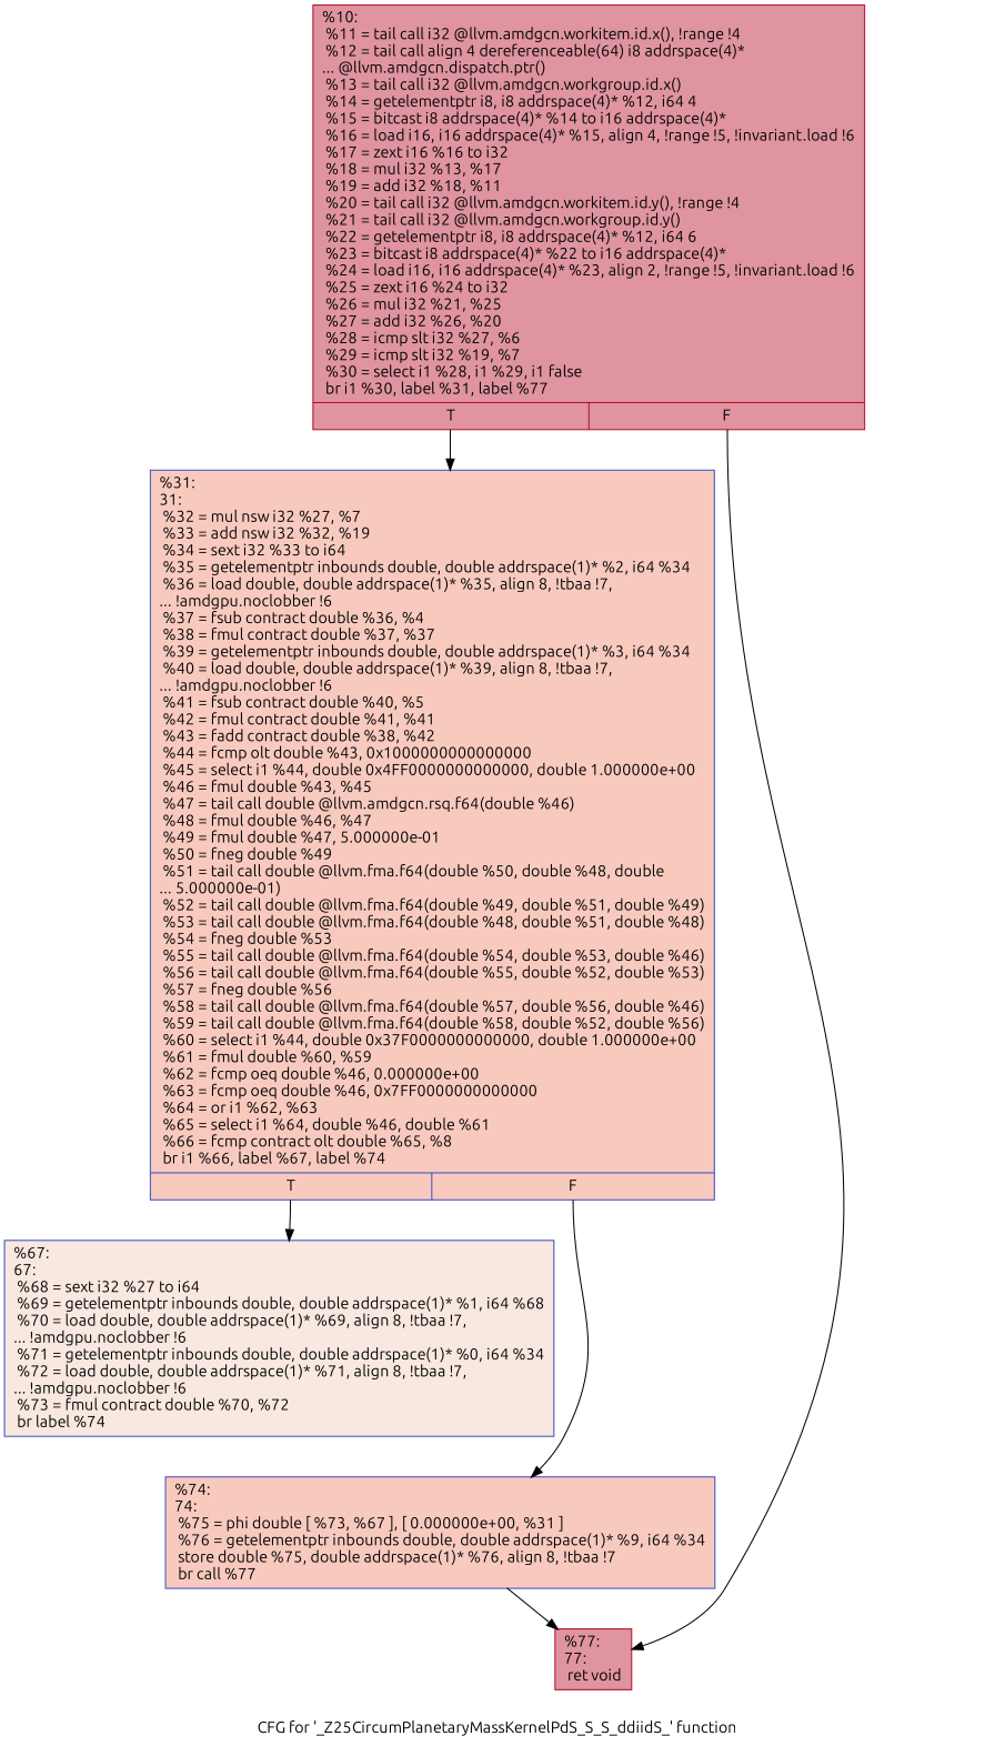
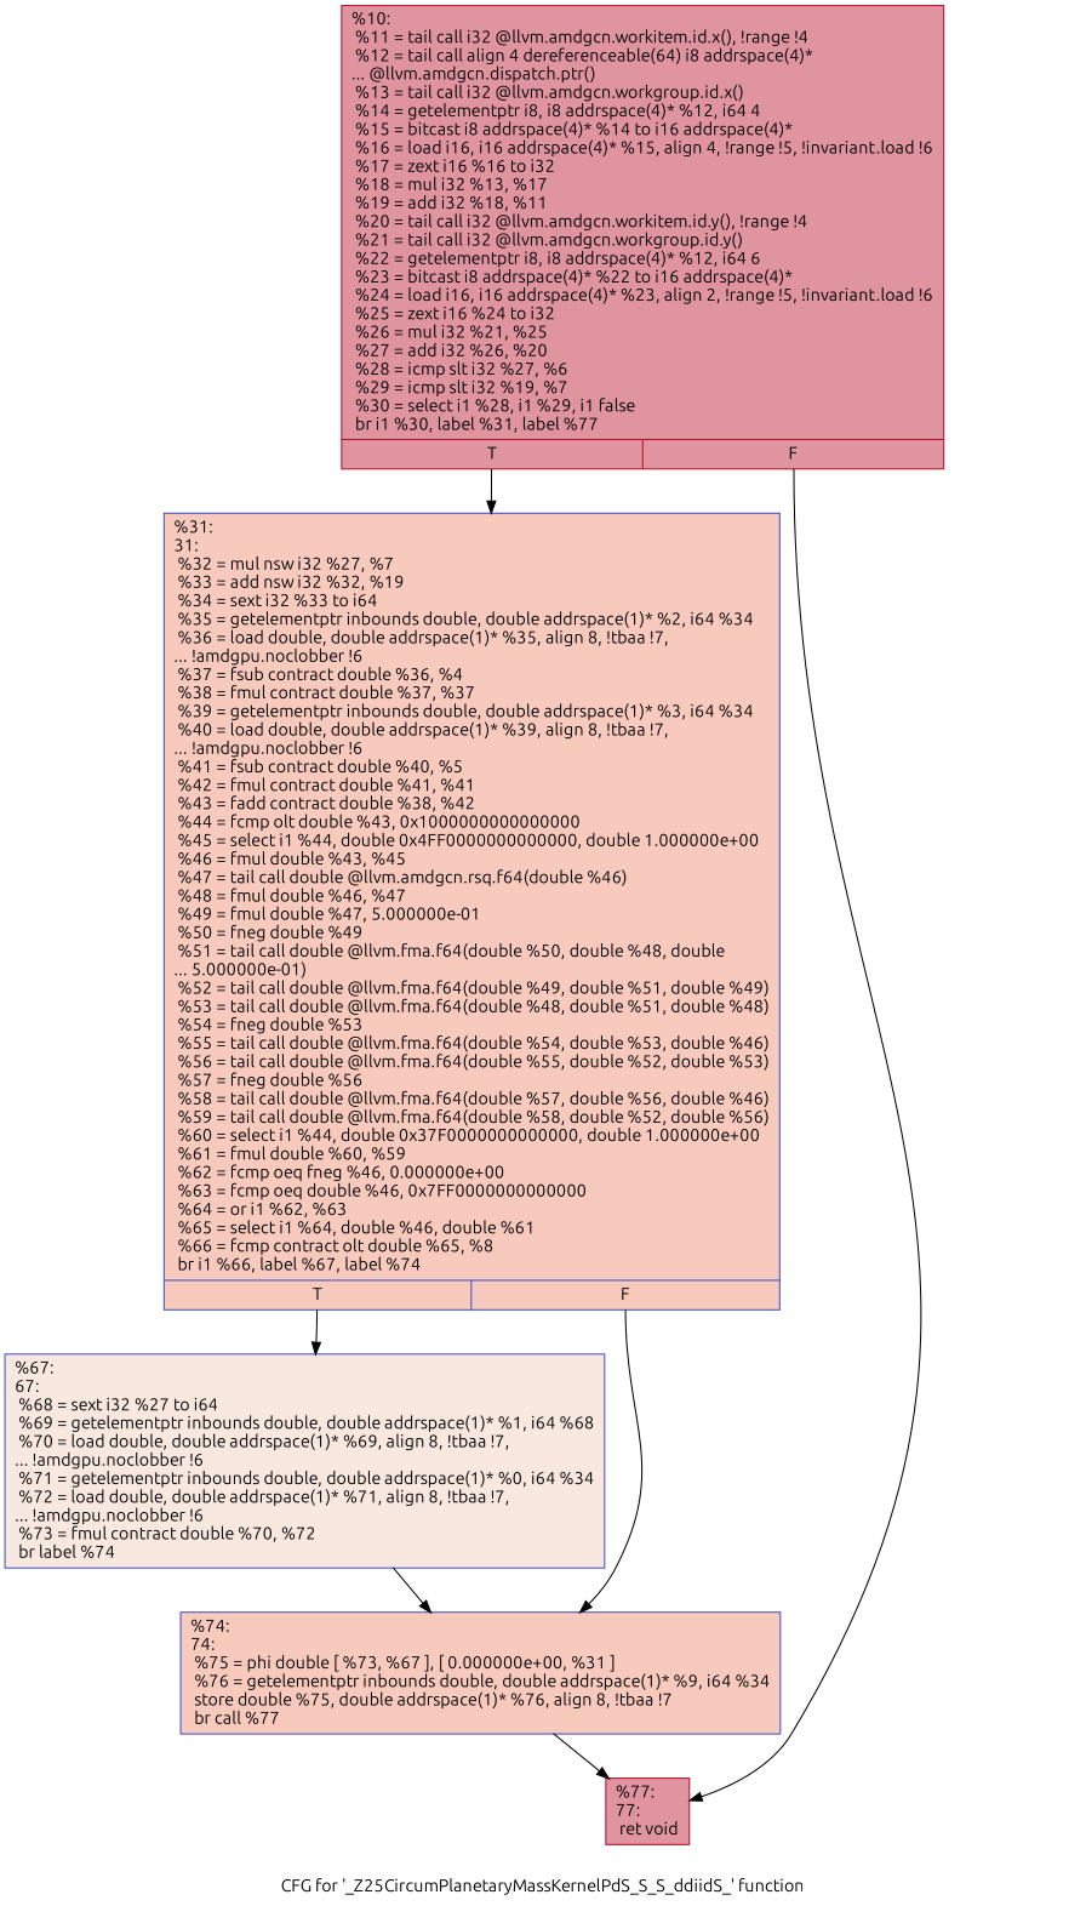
  digraph {
    fontname=Ubuntu
    label="CFG for '_Z25CircumPlanetaryMassKernelPdS_S_S_ddiidS_' function"
    node [color="#3d50c3ff" fillcolor="#b70d2870" fontname=Ubuntu shape=record style=filled]
    edge [fontname=Ubuntu]
    n1 [color="#b70d28ff" label="{%10:\l  %11 = tail call i32 @llvm.amdgcn.workitem.id.x(), !range !4\l  %12 = tail call align 4 dereferenceable(64) i8 addrspace(4)*\l... @llvm.amdgcn.dispatch.ptr()\l  %13 = tail call i32 @llvm.amdgcn.workgroup.id.x()\l  %14 = getelementptr i8, i8 addrspace(4)* %12, i64 4\l  %15 = bitcast i8 addrspace(4)* %14 to i16 addrspace(4)*\l  %16 = load i16, i16 addrspace(4)* %15, align 4, !range !5, !invariant.load !6\l  %17 = zext i16 %16 to i32\l  %18 = mul i32 %13, %17\l  %19 = add i32 %18, %11\l  %20 = tail call i32 @llvm.amdgcn.workitem.id.y(), !range !4\l  %21 = tail call i32 @llvm.amdgcn.workgroup.id.y()\l  %22 = getelementptr i8, i8 addrspace(4)* %12, i64 6\l  %23 = bitcast i8 addrspace(4)* %22 to i16 addrspace(4)*\l  %24 = load i16, i16 addrspace(4)* %23, align 2, !range !5, !invariant.load !6\l  %25 = zext i16 %24 to i32\l  %26 = mul i32 %21, %25\l  %27 = add i32 %26, %20\l  %28 = icmp slt i32 %27, %6\l  %29 = icmp slt i32 %19, %7\l  %30 = select i1 %28, i1 %29, i1 false\l  br i1 %30, label %31, label %77\l|{<s0>T|<s1>F}}"]
-   n2 [fillcolor="#ef886b70" label="{%31:\l31:                                               \l  %32 = mul nsw i32 %27, %7\l  %33 = add nsw i32 %32, %19\l  %34 = sext i32 %33 to i64\l  %35 = getelementptr inbounds double, double addrspace(1)* %2, i64 %34\l  %36 = load double, double addrspace(1)* %35, align 8, !tbaa !7,\l... !amdgpu.noclobber !6\l  %37 = fsub contract double %36, %4\l  %38 = fmul contract double %37, %37\l  %39 = getelementptr inbounds double, double addrspace(1)* %3, i64 %34\l  %40 = load double, double addrspace(1)* %39, align 8, !tbaa !7,\l... !amdgpu.noclobber !6\l  %41 = fsub contract double %40, %5\l  %42 = fmul contract double %41, %41\l  %43 = fadd contract double %38, %42\l  %44 = fcmp olt double %43, 0x1000000000000000\l  %45 = select i1 %44, double 0x4FF0000000000000, double 1.000000e+00\l  %46 = fmul double %43, %45\l  %47 = tail call double @llvm.amdgcn.rsq.f64(double %46)\l  %48 = fmul double %46, %47\l  %49 = fmul double %47, 5.000000e-01\l  %50 = fneg double %49\l  %51 = tail call double @llvm.fma.f64(double %50, double %48, double\l... 5.000000e-01)\l  %52 = tail call double @llvm.fma.f64(double %49, double %51, double %49)\l  %53 = tail call double @llvm.fma.f64(double %48, double %51, double %48)\l  %54 = fneg double %53\l  %55 = tail call double @llvm.fma.f64(double %54, double %53, double %46)\l  %56 = tail call double @llvm.fma.f64(double %55, double %52, double %53)\l  %57 = fneg double %56\l  %58 = tail call double @llvm.fma.f64(double %57, double %56, double %46)\l  %59 = tail call double @llvm.fma.f64(double %58, double %52, double %56)\l  %60 = select i1 %44, double 0x37F0000000000000, double 1.000000e+00\l  %61 = fmul double %60, %59\l  %62 = fcmp oeq double %46, 0.000000e+00\l  %63 = fcmp oeq double %46, 0x7FF0000000000000\l  %64 = or i1 %62, %63\l  %65 = select i1 %64, double %46, double %61\l  %66 = fcmp contract olt double %65, %8\l  br i1 %66, label %67, label %74\l|{<s0>T|<s1>F}}"]
+   n2 [fillcolor="#ef886b70" label="{%31:\l31:                                               \l  %32 = mul nsw i32 %27, %7\l  %33 = add nsw i32 %32, %19\l  %34 = sext i32 %33 to i64\l  %35 = getelementptr inbounds double, double addrspace(1)* %2, i64 %34\l  %36 = load double, double addrspace(1)* %35, align 8, !tbaa !7,\l... !amdgpu.noclobber !6\l  %37 = fsub contract double %36, %4\l  %38 = fmul contract double %37, %37\l  %39 = getelementptr inbounds double, double addrspace(1)* %3, i64 %34\l  %40 = load double, double addrspace(1)* %39, align 8, !tbaa !7,\l... !amdgpu.noclobber !6\l  %41 = fsub contract double %40, %5\l  %42 = fmul contract double %41, %41\l  %43 = fadd contract double %38, %42\l  %44 = fcmp olt double %43, 0x1000000000000000\l  %45 = select i1 %44, double 0x4FF0000000000000, double 1.000000e+00\l  %46 = fmul double %43, %45\l  %47 = tail call double @llvm.amdgcn.rsq.f64(double %46)\l  %48 = fmul double %46, %47\l  %49 = fmul double %47, 5.000000e-01\l  %50 = fneg double %49\l  %51 = tail call double @llvm.fma.f64(double %50, double %48, double\l... 5.000000e-01)\l  %52 = tail call double @llvm.fma.f64(double %49, double %51, double %49)\l  %53 = tail call double @llvm.fma.f64(double %48, double %51, double %48)\l  %54 = fneg double %53\l  %55 = tail call double @llvm.fma.f64(double %54, double %53, double %46)\l  %56 = tail call double @llvm.fma.f64(double %55, double %52, double %53)\l  %57 = fneg double %56\l  %58 = tail call double @llvm.fma.f64(double %57, double %56, double %46)\l  %59 = tail call double @llvm.fma.f64(double %58, double %52, double %56)\l  %60 = select i1 %44, double 0x37F0000000000000, double 1.000000e+00\l  %61 = fmul double %60, %59\l  %62 = fcmp oeq fneg %46, 0.000000e+00\l  %63 = fcmp oeq double %46, 0x7FF0000000000000\l  %64 = or i1 %62, %63\l  %65 = select i1 %64, double %46, double %61\l  %66 = fcmp contract olt double %65, %8\l  br i1 %66, label %67, label %74\l|{<s0>T|<s1>F}}"]
    n3 [color="#b70d28ff" label="{%77:\l77:                                               \l  ret void\l}"]
    n4 [fillcolor="#f1ccb870" label="{%67:\l67:                                               \l  %68 = sext i32 %27 to i64\l  %69 = getelementptr inbounds double, double addrspace(1)* %1, i64 %68\l  %70 = load double, double addrspace(1)* %69, align 8, !tbaa !7,\l... !amdgpu.noclobber !6\l  %71 = getelementptr inbounds double, double addrspace(1)* %0, i64 %34\l  %72 = load double, double addrspace(1)* %71, align 8, !tbaa !7,\l... !amdgpu.noclobber !6\l  %73 = fmul contract double %70, %72\l  br label %74\l}"]
    n5 [fillcolor="#ef886b70" label="{%74:\l74:                                               \l  %75 = phi double [ %73, %67 ], [ 0.000000e+00, %31 ]\l  %76 = getelementptr inbounds double, double addrspace(1)* %9, i64 %34\l  store double %75, double addrspace(1)* %76, align 8, !tbaa !7\l  br call %77\l}"]
    n1 -> n2 [tailport=s0]
    n1 -> n3 [tailport=s1]
    n2 -> n4 [tailport=s0]
    n2 -> n5 [tailport=s1]
+   n4 -> n5
    n5 -> n3
  }
